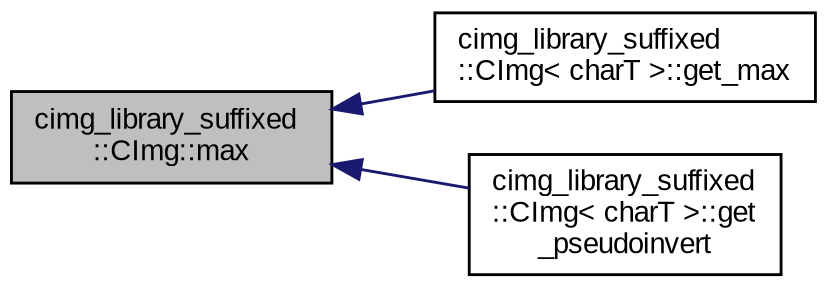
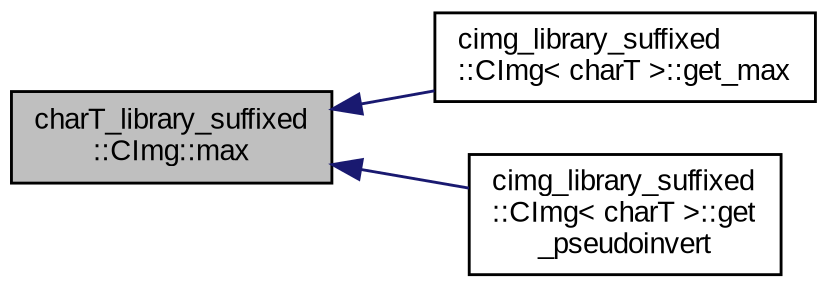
  digraph {
    fontname="Liberation Sans"
    rankdir=LR
    node [color=black fillcolor=white fontname="Liberation Sans" fontsize=10 shape=record style=filled]
    edge [color=midnightblue dir=back fontname="Liberation Sans" fontsize=10 labelfontname=Helvetica labelfontsize=10 style=solid]
-   n1 [fillcolor=grey75 fontcolor=black height=0.2 label="cimg_library_suffixed\l::CImg::max" width=0.4]
+   n1 [fillcolor=grey75 fontcolor=black height=0.2 label="charT_library_suffixed\l::CImg::max" width=0.4]
    n2 [height=0.2 label="cimg_library_suffixed\l::CImg\< charT \>::get_max" width=0.4]
    n3 [height=0.2 label="cimg_library_suffixed\l::CImg\< charT \>::get\l_pseudoinvert" width=0.4]
    n1 -> n2
    n1 -> n3
  }
